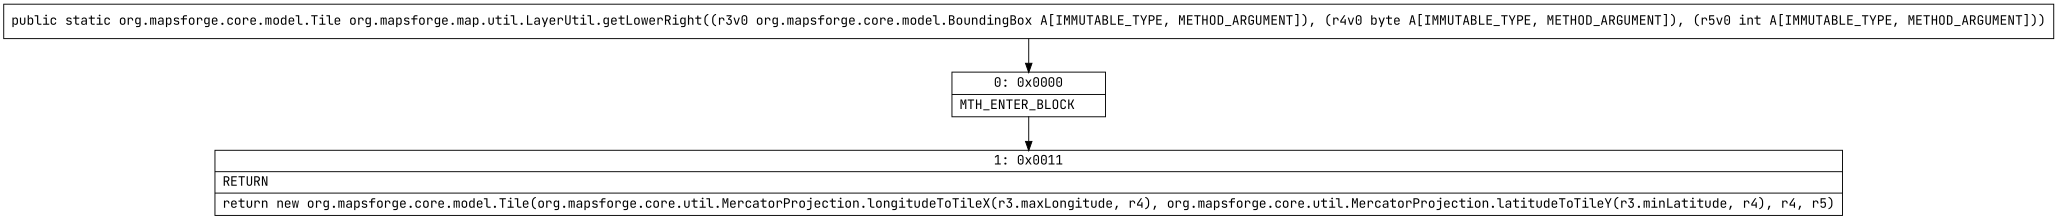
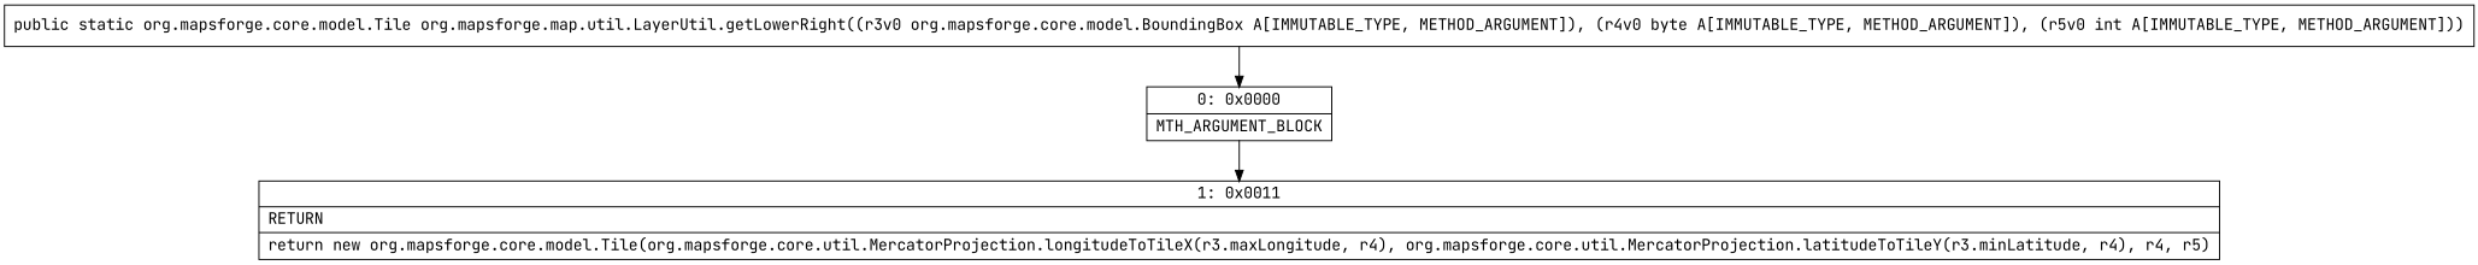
  digraph {
    fontname="JetBrains Mono"
    node [shape=record fontname="JetBrains Mono"]
    edge [fontname="JetBrains Mono"]
-   n1 [label="{0\:\ 0x0000|MTH_ENTER_BLOCK\l}"]
+   n1 [label="{0\:\ 0x0000|MTH_ARGUMENT_BLOCK\l}"]
    n2 [label="{1\:\ 0x0011|RETURN\l|return new org.mapsforge.core.model.Tile(org.mapsforge.core.util.MercatorProjection.longitudeToTileX(r3.maxLongitude, r4), org.mapsforge.core.util.MercatorProjection.latitudeToTileY(r3.minLatitude, r4), r4, r5)\l}"]
    n3 [label="{public static org.mapsforge.core.model.Tile org.mapsforge.map.util.LayerUtil.getLowerRight((r3v0 org.mapsforge.core.model.BoundingBox A[IMMUTABLE_TYPE, METHOD_ARGUMENT]), (r4v0 byte A[IMMUTABLE_TYPE, METHOD_ARGUMENT]), (r5v0 int A[IMMUTABLE_TYPE, METHOD_ARGUMENT])) }"]
    n1 -> n2
    n3 -> n1
  }
